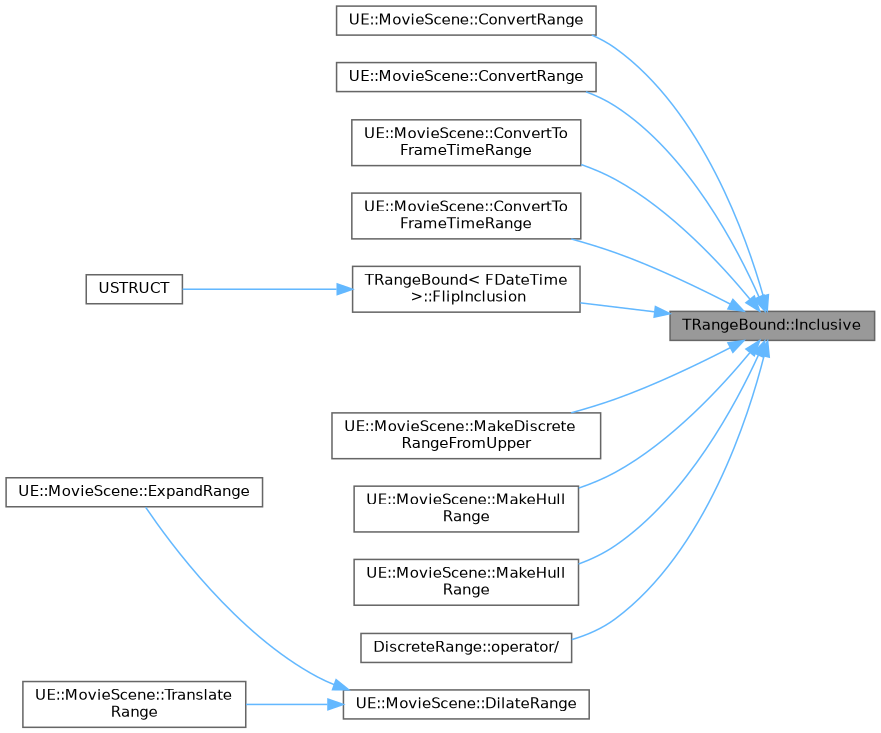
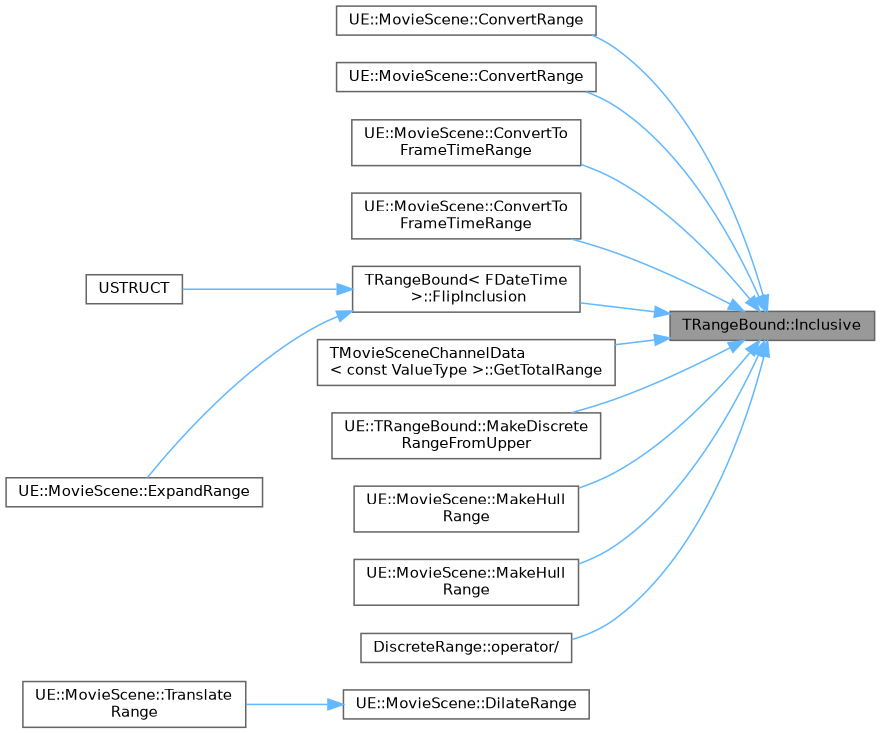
  digraph {
    rankdir=RL
    node [color=grey40 fillcolor=white fontname=Helvetica fontsize=10 shape=box style=filled]
    edge [color=steelblue1 dir=back fontname=Helvetica fontsize=10 labelfontname=Helvetica labelfontsize=10 style=solid]
    n1 [color=gray40 fillcolor=grey60 fontcolor=black height=0.2 label="TRangeBound::Inclusive" width=0.4]
    n2 [height=0.2 label="UE::MovieScene::ConvertRange" width=0.4]
    n3 [height=0.2 label="UE::MovieScene::ConvertRange" width=0.4]
    n4 [height=0.2 label="UE::MovieScene::ConvertTo\lFrameTimeRange" width=0.4]
    n5 [height=0.2 label="UE::MovieScene::ConvertTo\lFrameTimeRange" width=0.4]
    n6 [height=0.2 label="TRangeBound\< FDateTime\l \>::FlipInclusion" width=0.4]
-   n8 [height=0.2 label="UE::MovieScene::MakeDiscrete\lRangeFromUpper" width=0.4]
+   n7 [height=0.2 label="TMovieSceneChannelData\l\< const ValueType \>::GetTotalRange" width=0.4]
+   n8 [height=0.2 label="UE::TRangeBound::MakeDiscrete\lRangeFromUpper" width=0.4]
    n9 [height=0.2 label="UE::MovieScene::MakeHull\lRange" width=0.4]
    n10 [height=0.2 label="UE::MovieScene::MakeHull\lRange" width=0.4]
    n11 [height=0.2 label="DiscreteRange::operator/" width=0.4]
    n12 [height=0.2 label="UE::MovieScene::DilateRange" width=0.4]
    n13 [height=0.2 label="UE::MovieScene::ExpandRange" width=0.4]
    n14 [height=0.2 label="UE::MovieScene::Translate\lRange" width=0.4]
    n15 [height=0.2 label=USTRUCT width=0.4]
    n1 -> n2
    n1 -> n3
    n1 -> n4
    n1 -> n5
    n1 -> n6
+   n1 -> n7
    n1 -> n8
    n1 -> n9
    n1 -> n10
    n1 -> n11
    n6 -> n15
-   n12 -> n13
+   n6 -> n13
    n12 -> n14
  }
